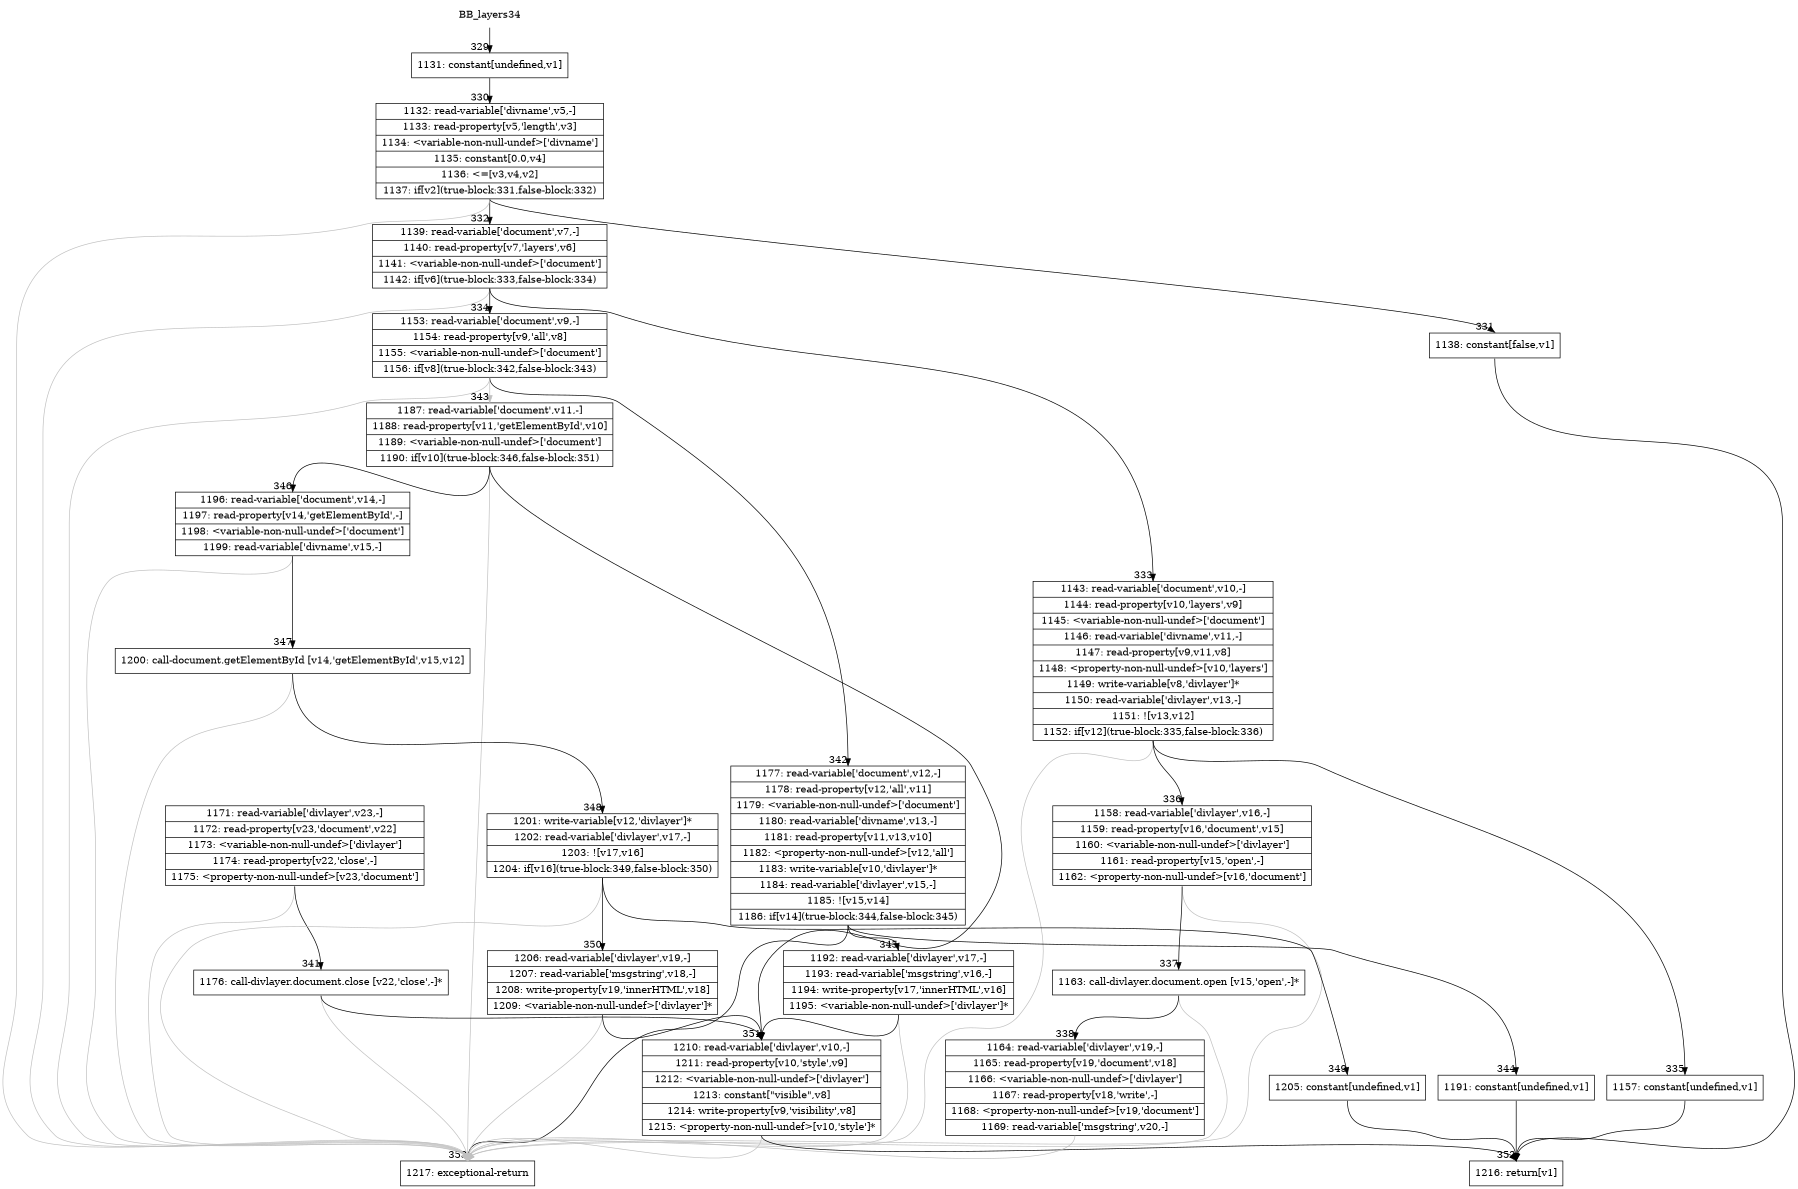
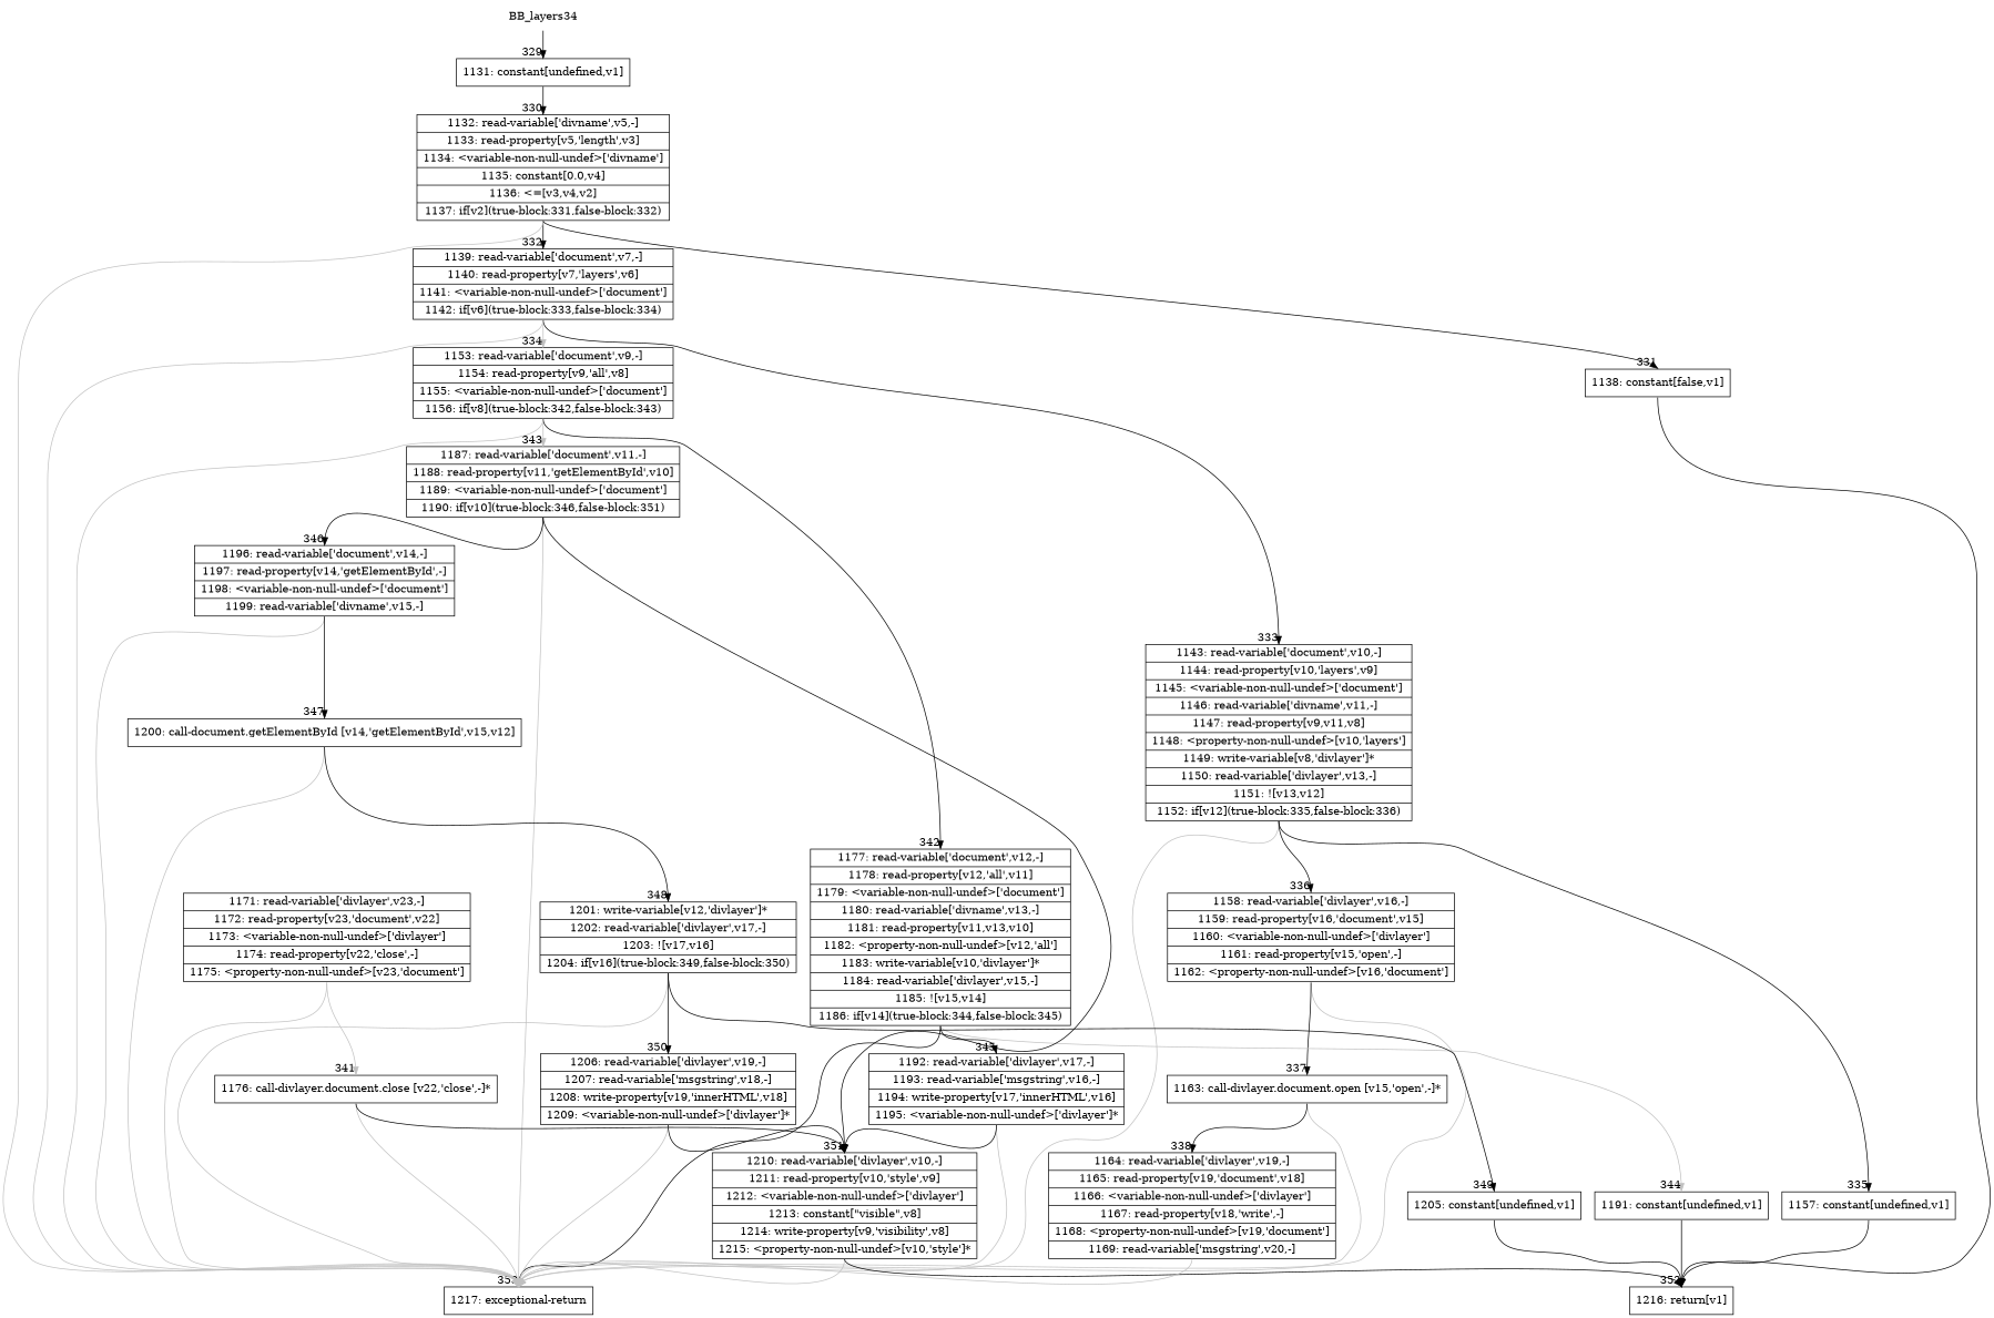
  digraph {
    rankdir=TD
    node [shape=record]
    edge [headport=n tailport=s]
    n1 [label=BB_layers34 shape=none]
    n2 [label="{1131: constant[undefined,v1]}"]
    n3 [label="{1132: read-variable['divname',v5,-]|1133: read-property[v5,'length',v3]|1134: \<variable-non-null-undef\>['divname']|1135: constant[0.0,v4]|1136: \<=[v3,v4,v2]|1137: if[v2](true-block:331,false-block:332)}"]
    n4 [label="{1138: constant[false,v1]}"]
    n5 [label="{1139: read-variable['document',v7,-]|1140: read-property[v7,'layers',v6]|1141: \<variable-non-null-undef\>['document']|1142: if[v6](true-block:333,false-block:334)}"]
    n6 [label="{1217: exceptional-return}"]
    n7 [label="{1216: return[v1]}"]
    n8 [label="{1143: read-variable['document',v10,-]|1144: read-property[v10,'layers',v9]|1145: \<variable-non-null-undef\>['document']|1146: read-variable['divname',v11,-]|1147: read-property[v9,v11,v8]|1148: \<property-non-null-undef\>[v10,'layers']|1149: write-variable[v8,'divlayer']*|1150: read-variable['divlayer',v13,-]|1151: ![v13,v12]|1152: if[v12](true-block:335,false-block:336)}"]
    n9 [label="{1153: read-variable['document',v9,-]|1154: read-property[v9,'all',v8]|1155: \<variable-non-null-undef\>['document']|1156: if[v8](true-block:342,false-block:343)}"]
    n10 [label="{1157: constant[undefined,v1]}"]
    n11 [label="{1158: read-variable['divlayer',v16,-]|1159: read-property[v16,'document',v15]|1160: \<variable-non-null-undef\>['divlayer']|1161: read-property[v15,'open',-]|1162: \<property-non-null-undef\>[v16,'document']}"]
    n12 [label="{1177: read-variable['document',v12,-]|1178: read-property[v12,'all',v11]|1179: \<variable-non-null-undef\>['document']|1180: read-variable['divname',v13,-]|1181: read-property[v11,v13,v10]|1182: \<property-non-null-undef\>[v12,'all']|1183: write-variable[v10,'divlayer']*|1184: read-variable['divlayer',v15,-]|1185: ![v15,v14]|1186: if[v14](true-block:344,false-block:345)}"]
    n13 [label="{1187: read-variable['document',v11,-]|1188: read-property[v11,'getElementById',v10]|1189: \<variable-non-null-undef\>['document']|1190: if[v10](true-block:346,false-block:351)}"]
    n14 [label="{1163: call-divlayer.document.open [v15,'open',-]*}"]
    n15 [label="{1191: constant[undefined,v1]}"]
    n16 [label="{1192: read-variable['divlayer',v17,-]|1193: read-variable['msgstring',v16,-]|1194: write-property[v17,'innerHTML',v16]|1195: \<variable-non-null-undef\>['divlayer']*}"]
    n17 [label="{1210: read-variable['divlayer',v10,-]|1211: read-property[v10,'style',v9]|1212: \<variable-non-null-undef\>['divlayer']|1213: constant[\"visible\",v8]|1214: write-property[v9,'visibility',v8]|1215: \<property-non-null-undef\>[v10,'style']*}"]
    n18 [label="{1196: read-variable['document',v14,-]|1197: read-property[v14,'getElementById',-]|1198: \<variable-non-null-undef\>['document']|1199: read-variable['divname',v15,-]}"]
    n19 [label="{1164: read-variable['divlayer',v19,-]|1165: read-property[v19,'document',v18]|1166: \<variable-non-null-undef\>['divlayer']|1167: read-property[v18,'write',-]|1168: \<property-non-null-undef\>[v19,'document']|1169: read-variable['msgstring',v20,-]}"]
    n20 [label="{1200: call-document.getElementById [v14,'getElementById',v15,v12]}"]
    n21 [label="{1171: read-variable['divlayer',v23,-]|1172: read-property[v23,'document',v22]|1173: \<variable-non-null-undef\>['divlayer']|1174: read-property[v22,'close',-]|1175: \<property-non-null-undef\>[v23,'document']}"]
    n22 [label="{1176: call-divlayer.document.close [v22,'close',-]*}"]
    n23 [label="{1201: write-variable[v12,'divlayer']*|1202: read-variable['divlayer',v17,-]|1203: ![v17,v16]|1204: if[v16](true-block:349,false-block:350)}"]
    n24 [label="{1205: constant[undefined,v1]}"]
    n25 [label="{1206: read-variable['divlayer',v19,-]|1207: read-variable['msgstring',v18,-]|1208: write-property[v19,'innerHTML',v18]|1209: \<variable-non-null-undef\>['divlayer']*}"]
    n1 -> n2 [headlabel="    329"]
    n2 -> n3 [headlabel="      330"]
    n3 -> n4 [headlabel="      331"]
    n3 -> n5 [headlabel="      332"]
    n3 -> n6 [color=gray headlabel="      353"]
    n4 -> n7 [headlabel="      352"]
    n5 -> n6 [color=gray]
    n5 -> n8 [headlabel="      333"]
-   n5 -> n9 [headlabel="      334"]
+   n5 -> n9 [headlabel="      334" color=gray]
    n8 -> n6 [color=gray]
    n8 -> n10 [headlabel="      335"]
    n8 -> n11 [headlabel="      336"]
    n9 -> n6 [color=gray]
    n9 -> n12 [headlabel="      342"]
    n9 -> n13 [color=gray headlabel="      343"]
    n10 -> n7
    n11 -> n6 [color=gray]
    n11 -> n14 [headlabel="      337"]
    n12 -> n6 [color=black]
-   n12 -> n15 [headlabel="      344"]
+   n12 -> n15 [headlabel="      344" color=gray]
    n12 -> n16 [headlabel="      345"]
    n13 -> n6 [color=gray]
    n13 -> n17
    n13 -> n18 [headlabel="      346"]
    n14 -> n6 [color=gray]
    n14 -> n19 [headlabel="      338"]
    n15 -> n7
    n16 -> n6 [color=gray]
    n16 -> n17
    n17 -> n6 [color=gray]
    n17 -> n7
    n18 -> n6 [color=gray]
    n18 -> n20 [headlabel="      347"]
    n19 -> n6 [color=gray]
    n20 -> n6 [color=gray]
    n20 -> n23 [headlabel="      348"]
    n21 -> n6 [color=gray]
-   n21 -> n22 [headlabel="      341"]
+   n21 -> n22 [headlabel="      341" color=gray]
    n22 -> n6 [color=gray]
    n22 -> n17 [headlabel="      351"]
    n23 -> n6 [color=gray]
    n23 -> n24 [headlabel="      349"]
    n23 -> n25 [headlabel="      350"]
    n24 -> n7
    n25 -> n6 [color=gray]
    n25 -> n17
  }
